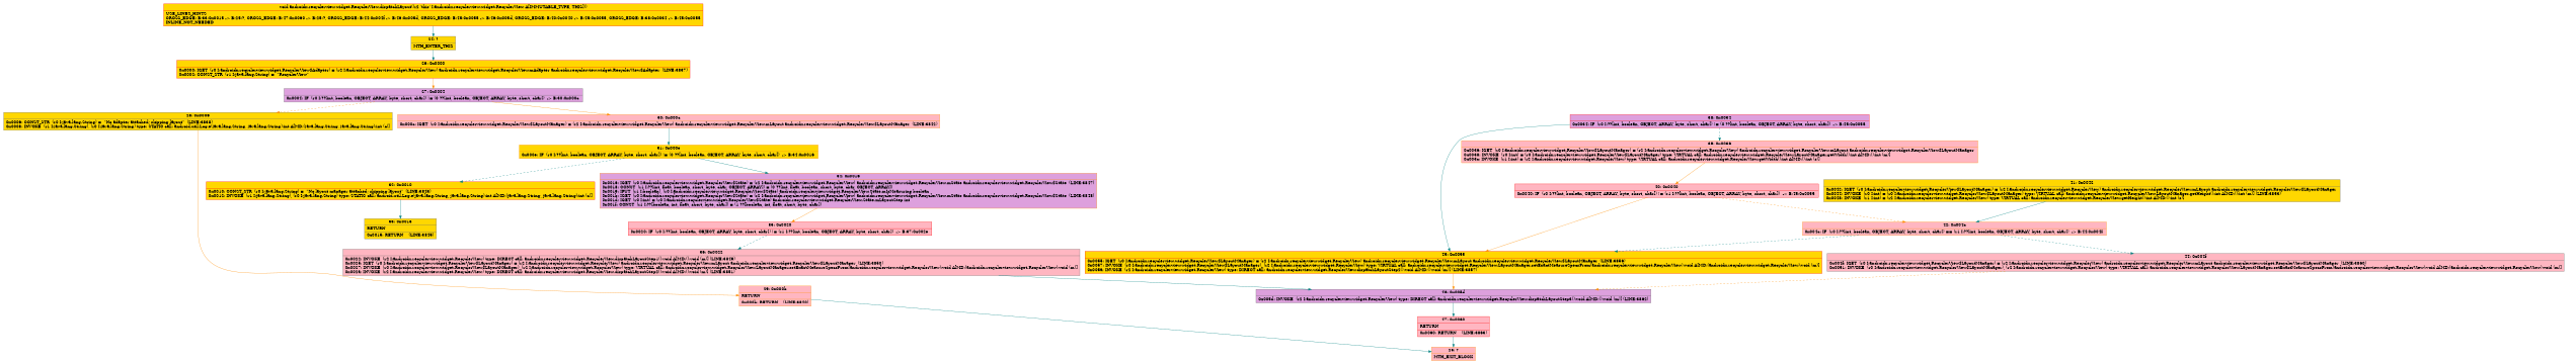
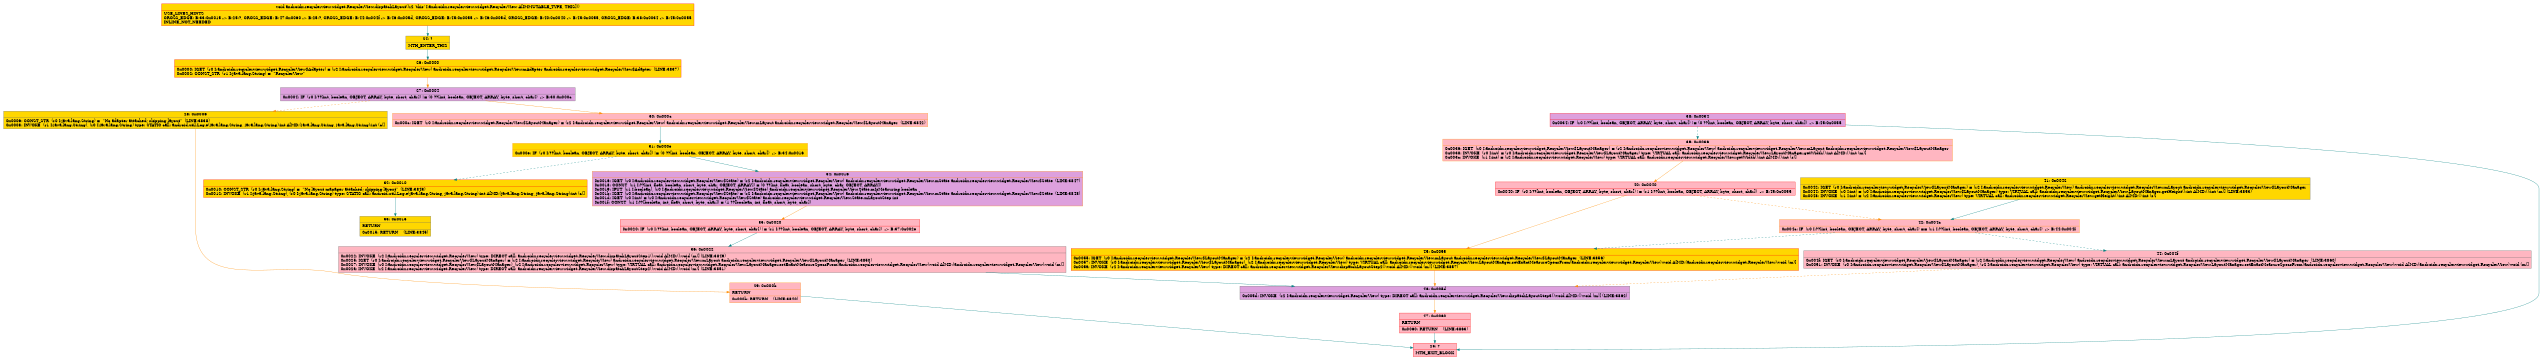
  digraph {
    node [color=gray40 fillcolor=lightpink shape=record style=filled]
    edge [color=teal]
    n1 [fillcolor=gold label="{24\:\ ?|MTH_ENTER_THIS\l}"]
    n2 [color=red fillcolor=gold label="{26\:\ 0x0000|0x0000: IGET  (r0 I:androidx.recyclerview.widget.RecyclerView$Adapter) = (r2 I:androidx.recyclerview.widget.RecyclerView) androidx.recyclerview.widget.RecyclerView.mAdapter androidx.recyclerview.widget.RecyclerView$Adapter  (LINE:3837)\l0x0002: CONST_STR  (r1 I:java.lang.String) =  \"RecyclerView\" \l}"]
    n3 [fillcolor=plum label="{27\:\ 0x0004|0x0004: IF  (r0 I:??[int, boolean, OBJECT, ARRAY, byte, short, char]) != (0 ??[int, boolean, OBJECT, ARRAY, byte, short, char])  \-\> B:30:0x000c \l}"]
    n4 [fillcolor=gold label="{28\:\ 0x0006|0x0006: CONST_STR  (r0 I:java.lang.String) =  \"No adapter attached; skipping layout\"  (LINE:3838)\l0x0008: INVOKE  (r1 I:java.lang.String), (r0 I:java.lang.String) type: STATIC call: android.util.Log.e(java.lang.String, java.lang.String):int A[MD:(java.lang.String, java.lang.String):int (c)]\l}"]
    n5 [color=darkorange label="{30\:\ 0x000c|0x000c: IGET  (r0 I:androidx.recyclerview.widget.RecyclerView$LayoutManager) = (r2 I:androidx.recyclerview.widget.RecyclerView) androidx.recyclerview.widget.RecyclerView.mLayout androidx.recyclerview.widget.RecyclerView$LayoutManager  (LINE:3842)\l}"]
    n6 [color=darkorange label="{29\:\ 0x000b|RETURN\l|0x000b: RETURN    (LINE:3840)\l}"]
    n7 [color=darkorange fillcolor=gold label="{31\:\ 0x000e|0x000e: IF  (r0 I:??[int, boolean, OBJECT, ARRAY, byte, short, char]) != (0 ??[int, boolean, OBJECT, ARRAY, byte, short, char])  \-\> B:34:0x0016 \l}"]
-   n8 [color=darkorange label="{25\:\ ?|MTH_EXIT_BLOCK\l}"]
+   n8 [color=red label="{25\:\ ?|MTH_EXIT_BLOCK\l}"]
    n9 [color=red fillcolor=gold label="{32\:\ 0x0010|0x0010: CONST_STR  (r0 I:java.lang.String) =  \"No layout manager attached; skipping layout\"  (LINE:3843)\l0x0012: INVOKE  (r1 I:java.lang.String), (r0 I:java.lang.String) type: STATIC call: android.util.Log.e(java.lang.String, java.lang.String):int A[MD:(java.lang.String, java.lang.String):int (c)]\l}"]
    n10 [color=darkorange fillcolor=plum label="{34\:\ 0x0016|0x0016: IGET  (r0 I:androidx.recyclerview.widget.RecyclerView$State) = (r2 I:androidx.recyclerview.widget.RecyclerView) androidx.recyclerview.widget.RecyclerView.mState androidx.recyclerview.widget.RecyclerView$State  (LINE:3847)\l0x0018: CONST  (r1 I:??[int, float, boolean, short, byte, char, OBJECT, ARRAY]) = (0 ??[int, float, boolean, short, byte, char, OBJECT, ARRAY]) \l0x0019: IPUT  (r1 I:boolean), (r0 I:androidx.recyclerview.widget.RecyclerView$State) androidx.recyclerview.widget.RecyclerView.State.mIsMeasuring boolean \l0x001b: IGET  (r0 I:androidx.recyclerview.widget.RecyclerView$State) = (r2 I:androidx.recyclerview.widget.RecyclerView) androidx.recyclerview.widget.RecyclerView.mState androidx.recyclerview.widget.RecyclerView$State  (LINE:3848)\l0x001d: IGET  (r0 I:int) = (r0 I:androidx.recyclerview.widget.RecyclerView$State) androidx.recyclerview.widget.RecyclerView.State.mLayoutStep int \l0x001f: CONST  (r1 I:??[boolean, int, float, short, byte, char]) = (1 ??[boolean, int, float, short, byte, char]) \l}"]
    n11 [fillcolor=gold label="{33\:\ 0x0015|RETURN\l|0x0015: RETURN    (LINE:3845)\l}"]
    n12 [color=red label="{35\:\ 0x0020|0x0020: IF  (r0 I:??[int, boolean, OBJECT, ARRAY, byte, short, char]) != (r1 I:??[int, boolean, OBJECT, ARRAY, byte, short, char])  \-\> B:37:0x002e \l}"]
    n13 [label="{36\:\ 0x0022|0x0022: INVOKE  (r2 I:androidx.recyclerview.widget.RecyclerView) type: DIRECT call: androidx.recyclerview.widget.RecyclerView.dispatchLayoutStep1():void A[MD:():void (m)] (LINE:3849)\l0x0025: IGET  (r0 I:androidx.recyclerview.widget.RecyclerView$LayoutManager) = (r2 I:androidx.recyclerview.widget.RecyclerView) androidx.recyclerview.widget.RecyclerView.mLayout androidx.recyclerview.widget.RecyclerView$LayoutManager  (LINE:3850)\l0x0027: INVOKE  (r0 I:androidx.recyclerview.widget.RecyclerView$LayoutManager), (r2 I:androidx.recyclerview.widget.RecyclerView) type: VIRTUAL call: androidx.recyclerview.widget.RecyclerView.LayoutManager.setExactMeasureSpecsFrom(androidx.recyclerview.widget.RecyclerView):void A[MD:(androidx.recyclerview.widget.RecyclerView):void (m)]\l0x002a: INVOKE  (r2 I:androidx.recyclerview.widget.RecyclerView) type: DIRECT call: androidx.recyclerview.widget.RecyclerView.dispatchLayoutStep2():void A[MD:():void (m)] (LINE:3851)\l}"]
    n14 [fillcolor=plum label="{46\:\ 0x005d|0x005d: INVOKE  (r2 I:androidx.recyclerview.widget.RecyclerView) type: DIRECT call: androidx.recyclerview.widget.RecyclerView.dispatchLayoutStep3():void A[MD:():void (m)] (LINE:3862)\l}"]
    n15 [color=red label="{47\:\ 0x0060|RETURN\l|0x0060: RETURN    (LINE:3863)\l}"]
    n16 [color=red fillcolor=plum label="{38\:\ 0x0034|0x0034: IF  (r0 I:??[int, boolean, OBJECT, ARRAY, byte, short, char]) != (0 ??[int, boolean, OBJECT, ARRAY, byte, short, char])  \-\> B:45:0x0055 \l}"]
    n17 [color=darkorange label="{39\:\ 0x0036|0x0036: IGET  (r0 I:androidx.recyclerview.widget.RecyclerView$LayoutManager) = (r2 I:androidx.recyclerview.widget.RecyclerView) androidx.recyclerview.widget.RecyclerView.mLayout androidx.recyclerview.widget.RecyclerView$LayoutManager \l0x0038: INVOKE  (r0 I:int) = (r0 I:androidx.recyclerview.widget.RecyclerView$LayoutManager) type: VIRTUAL call: androidx.recyclerview.widget.RecyclerView.LayoutManager.getWidth():int A[MD:():int (m)]\l0x003c: INVOKE  (r1 I:int) = (r2 I:androidx.recyclerview.widget.RecyclerView) type: VIRTUAL call: androidx.recyclerview.widget.RecyclerView.getWidth():int A[MD:():int (s)]\l}"]
    n18 [color=red fillcolor=gold label="{45\:\ 0x0055|0x0055: IGET  (r0 I:androidx.recyclerview.widget.RecyclerView$LayoutManager) = (r2 I:androidx.recyclerview.widget.RecyclerView) androidx.recyclerview.widget.RecyclerView.mLayout androidx.recyclerview.widget.RecyclerView$LayoutManager  (LINE:3856)\l0x0057: INVOKE  (r0 I:androidx.recyclerview.widget.RecyclerView$LayoutManager), (r2 I:androidx.recyclerview.widget.RecyclerView) type: VIRTUAL call: androidx.recyclerview.widget.RecyclerView.LayoutManager.setExactMeasureSpecsFrom(androidx.recyclerview.widget.RecyclerView):void A[MD:(androidx.recyclerview.widget.RecyclerView):void (m)]\l0x005a: INVOKE  (r2 I:androidx.recyclerview.widget.RecyclerView) type: DIRECT call: androidx.recyclerview.widget.RecyclerView.dispatchLayoutStep2():void A[MD:():void (m)] (LINE:3857)\l}"]
    n19 [color=red label="{40\:\ 0x0040|0x0040: IF  (r0 I:??[int, boolean, OBJECT, ARRAY, byte, short, char]) != (r1 I:??[int, boolean, OBJECT, ARRAY, byte, short, char])  \-\> B:45:0x0055 \l}"]
    n20 [color=darkorange label="{42\:\ 0x004c|0x004c: IF  (r0 I:??[int, boolean, OBJECT, ARRAY, byte, short, char]) == (r1 I:??[int, boolean, OBJECT, ARRAY, byte, short, char])  \-\> B:44:0x004f \l}"]
    n21 [fillcolor=gold label="{41\:\ 0x0042|0x0042: IGET  (r0 I:androidx.recyclerview.widget.RecyclerView$LayoutManager) = (r2 I:androidx.recyclerview.widget.RecyclerView) androidx.recyclerview.widget.RecyclerView.mLayout androidx.recyclerview.widget.RecyclerView$LayoutManager \l0x0044: INVOKE  (r0 I:int) = (r0 I:androidx.recyclerview.widget.RecyclerView$LayoutManager) type: VIRTUAL call: androidx.recyclerview.widget.RecyclerView.LayoutManager.getHeight():int A[MD:():int (m)] (LINE:3853)\l0x0048: INVOKE  (r1 I:int) = (r2 I:androidx.recyclerview.widget.RecyclerView) type: VIRTUAL call: androidx.recyclerview.widget.RecyclerView.getHeight():int A[MD:():int (s)]\l}"]
    n22 [label="{44\:\ 0x004f|0x004f: IGET  (r0 I:androidx.recyclerview.widget.RecyclerView$LayoutManager) = (r2 I:androidx.recyclerview.widget.RecyclerView) androidx.recyclerview.widget.RecyclerView.mLayout androidx.recyclerview.widget.RecyclerView$LayoutManager  (LINE:3860)\l0x0051: INVOKE  (r0 I:androidx.recyclerview.widget.RecyclerView$LayoutManager), (r2 I:androidx.recyclerview.widget.RecyclerView) type: VIRTUAL call: androidx.recyclerview.widget.RecyclerView.LayoutManager.setExactMeasureSpecsFrom(androidx.recyclerview.widget.RecyclerView):void A[MD:(androidx.recyclerview.widget.RecyclerView):void (m)]\l}"]
    n23 [color=red fillcolor=gold label="{void androidx.recyclerview.widget.RecyclerView.dispatchLayout((r2 'this' I:androidx.recyclerview.widget.RecyclerView A[IMMUTABLE_TYPE, THIS]))  | USE_LINES_HINTS\lCROSS_EDGE: B:33:0x0015 \-\> B:25:?, CROSS_EDGE: B:47:0x0060 \-\> B:25:?, CROSS_EDGE: B:44:0x004f \-\> B:46:0x005d, CROSS_EDGE: B:45:0x0055 \-\> B:46:0x005d, CROSS_EDGE: B:40:0x0040 \-\> B:45:0x0055, CROSS_EDGE: B:38:0x0034 \-\> B:45:0x0055\lINLINE_NOT_NEEDED\l}"]
    n1 -> n2
    n2 -> n3 [color=darkorange]
    n3 -> n4 [color=darkorange style=dashed]
    n3 -> n5 [color=darkorange]
    n4 -> n6 [color=darkorange]
    n5 -> n7
    n6 -> n8
    n7 -> n9 [style=dashed]
    n7 -> n10
    n9 -> n11
    n10 -> n12 [color=darkorange]
-   n12 -> n13 [style=dashed]
+   n12 -> n13 [style=solid]
    n13 -> n14
-   n14 -> n15
+   n14 -> n15 [color=darkorange]
    n15 -> n8
    n16 -> n17 [style=dashed]
-   n16 -> n18
+   n16 -> n8
    n17 -> n19 [color=darkorange]
    n18 -> n14 [color=darkorange]
    n19 -> n18 [color=darkorange]
    n19 -> n20 [color=darkorange style=dashed]
    n20 -> n18 [style=dashed]
    n20 -> n22 [style=dashed]
    n21 -> n20
    n22 -> n14 [color=darkorange style=dashed]
    n23 -> n1
  }
